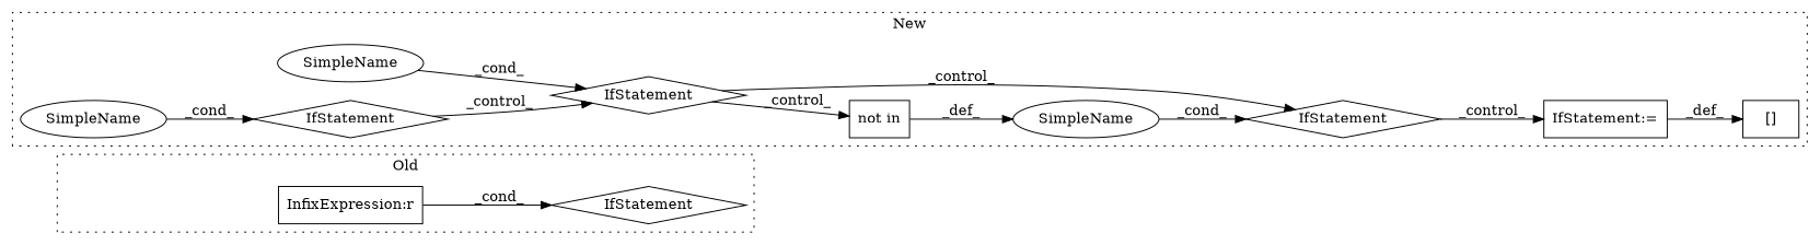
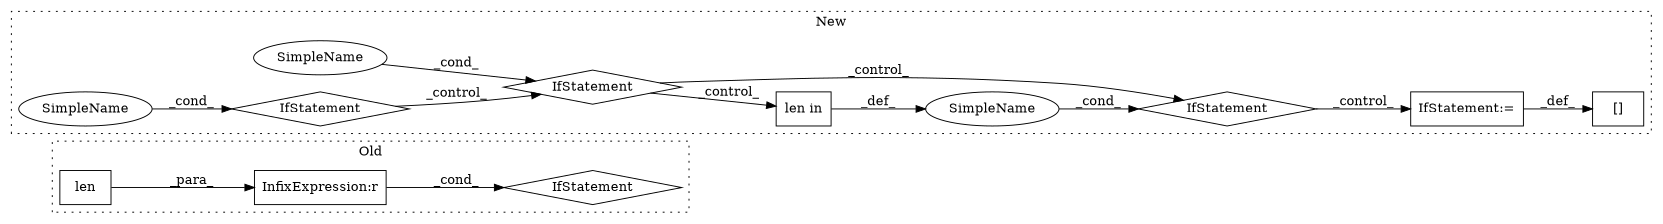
  digraph {
    rankdir=LR
    node [a=25 shape=box]
+   n1 [a=32 l="4,1" label=len s="1695,1713"]
    n2 [a=27 l=3 label="InfixExpression:r" s=1692]
    n3 [l="4,2" label=IfStatement s="1679,1714" shape=diamond]
-   n4 [a=108 l=41 label="not in" s=3305]
+   n4 [a=108 l=41 label="len in" s=3305]
    n5 [l="10,2" label=IfStatement s="3295,3346" shape=diamond]
    n6 [a=7 l=1 label="IfStatement:=" s=3546]
    n7 [a=42 label=SimpleName shape=ellipse]
    n8 [a=2 l="12,1" label="[]" s="3738,3754"]
    n9 [a=42 label=SimpleName shape=ellipse]
    n10 [l="4,2" label=IfStatement s="3266,3285" shape=diamond]
    n11 [a=42 label=SimpleName shape=ellipse]
    n12 [l="4,2" label=IfStatement s="3177,3199" shape=diamond]
    subgraph cluster_1 {
      label=Old
      style=dotted
+     n1
      n2
      n3
    }
    subgraph cluster_2 {
      label=New
      style=dotted
      n4
      n5
      n6
      n7
      n8
      n9
      n10
      n11
      n12
    }
+   n1 -> n2 [label=_para_]
    n2 -> n3 [label=_cond_]
    n4 -> n7 [label=_def_]
    n5 -> n6 [label=_control_]
    n6 -> n8 [label=_def_]
    n7 -> n5 [label=_cond_]
    n9 -> n10 [label=_cond_]
    n10 -> n4 [label=_control_]
    n10 -> n5 [label=_control_]
    n11 -> n12 [label=_cond_]
    n12 -> n10 [label=_control_]
  }
